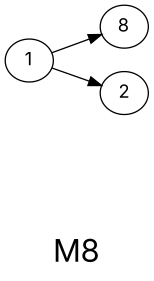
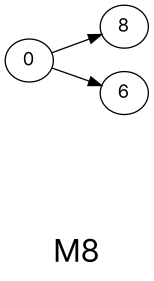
  digraph {
    fontname=Inter
    fontsize=24
    label="\nM8\n"
    rankdir=LR
    splines=false
    node [fontname=Inter shape=ellipse]
    edge [fontname=Inter]
-   0 [height=0.3 width=0.3 label=1]
+   0 [height=0.3 width=0.3]
    n2 [height=0.3 label=8 width=0.3]
-   2 [height=0.3 width=0.3]
+   2 [height=0.3 width=0.3 label=6]
    0 -> n2
    0 -> 2
  }
